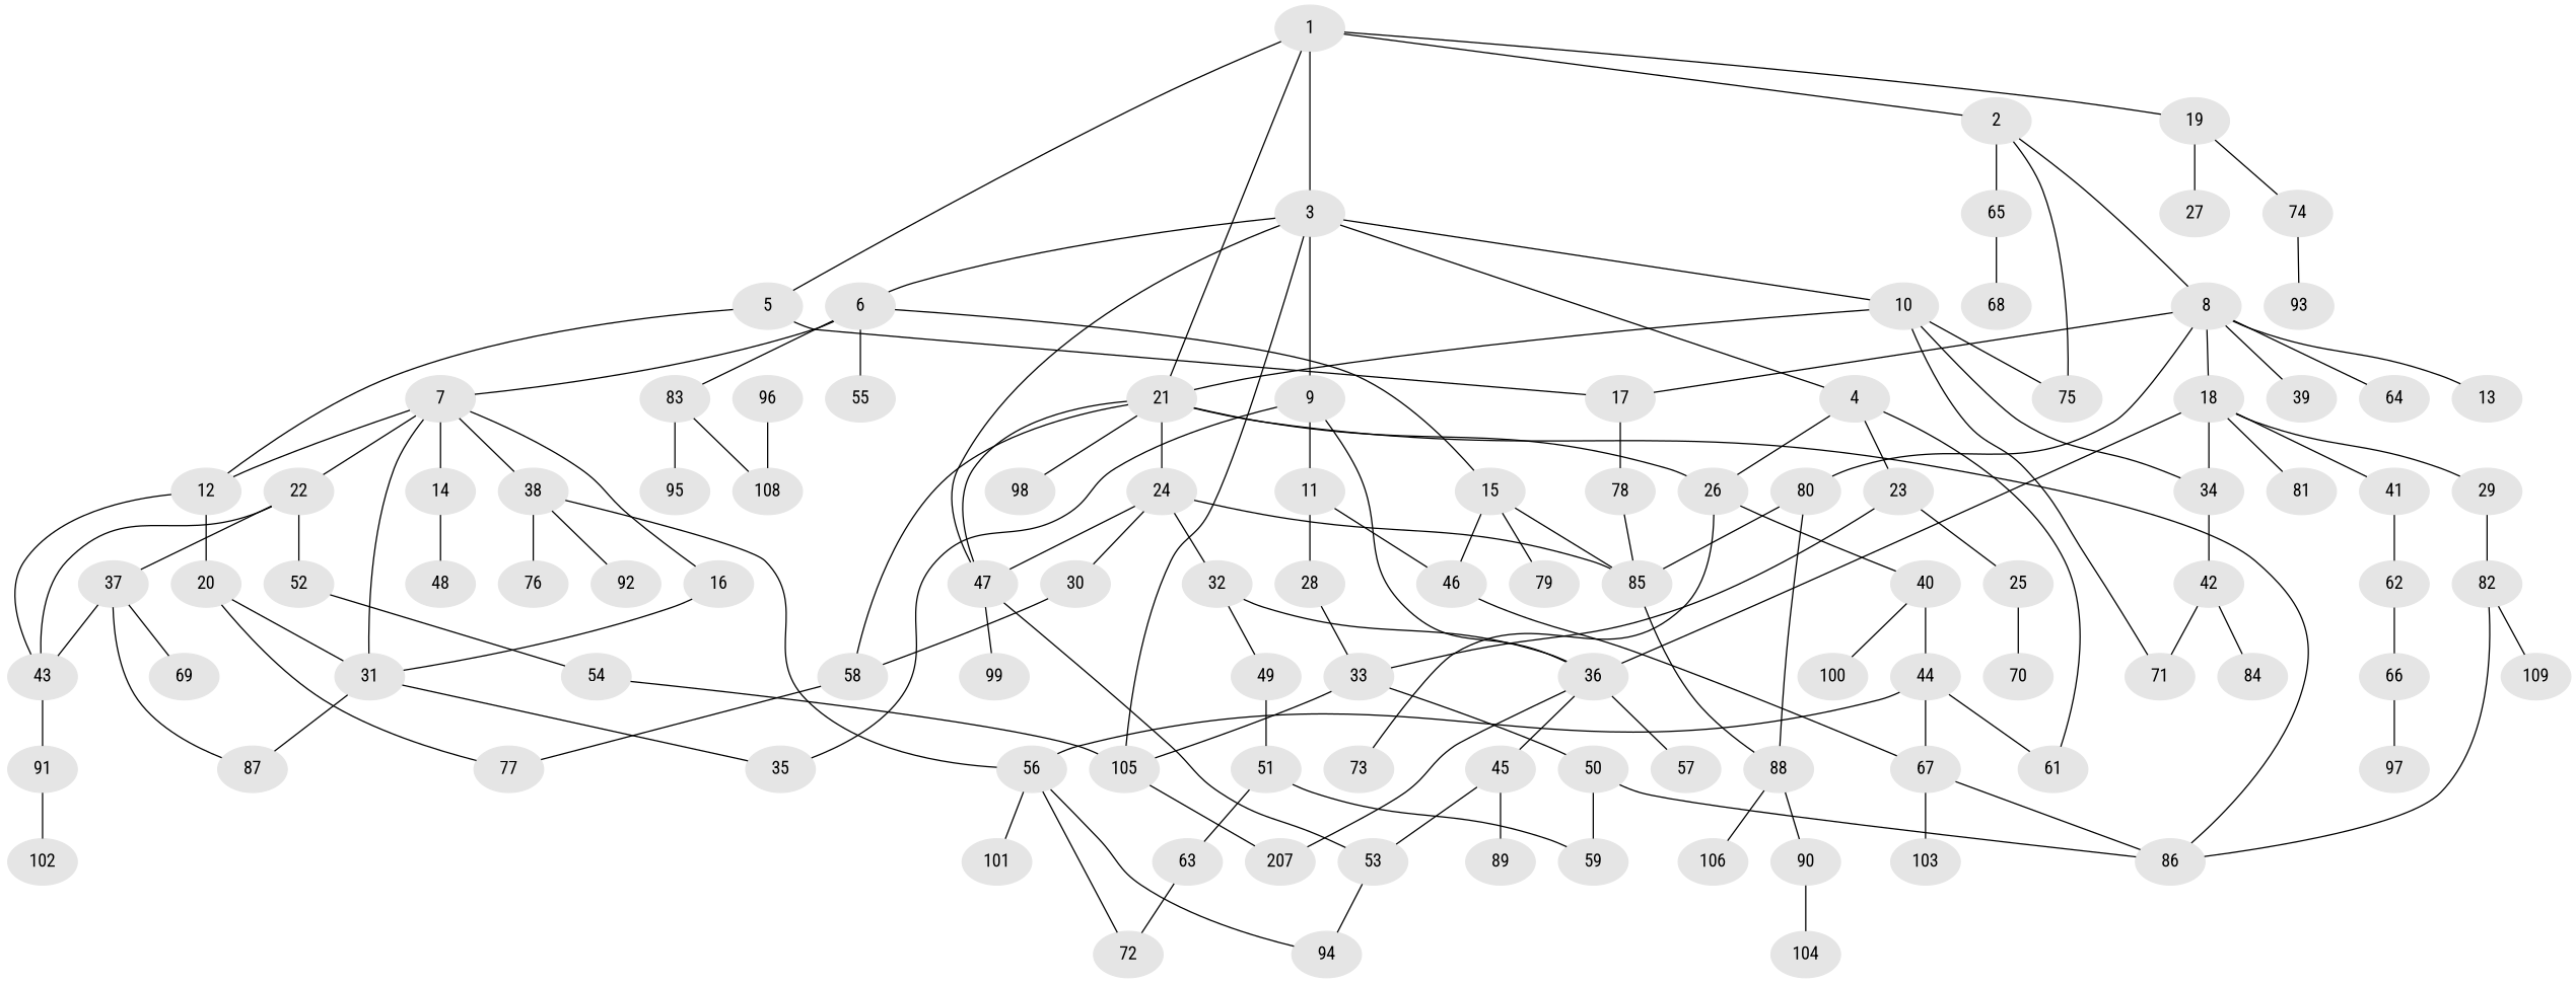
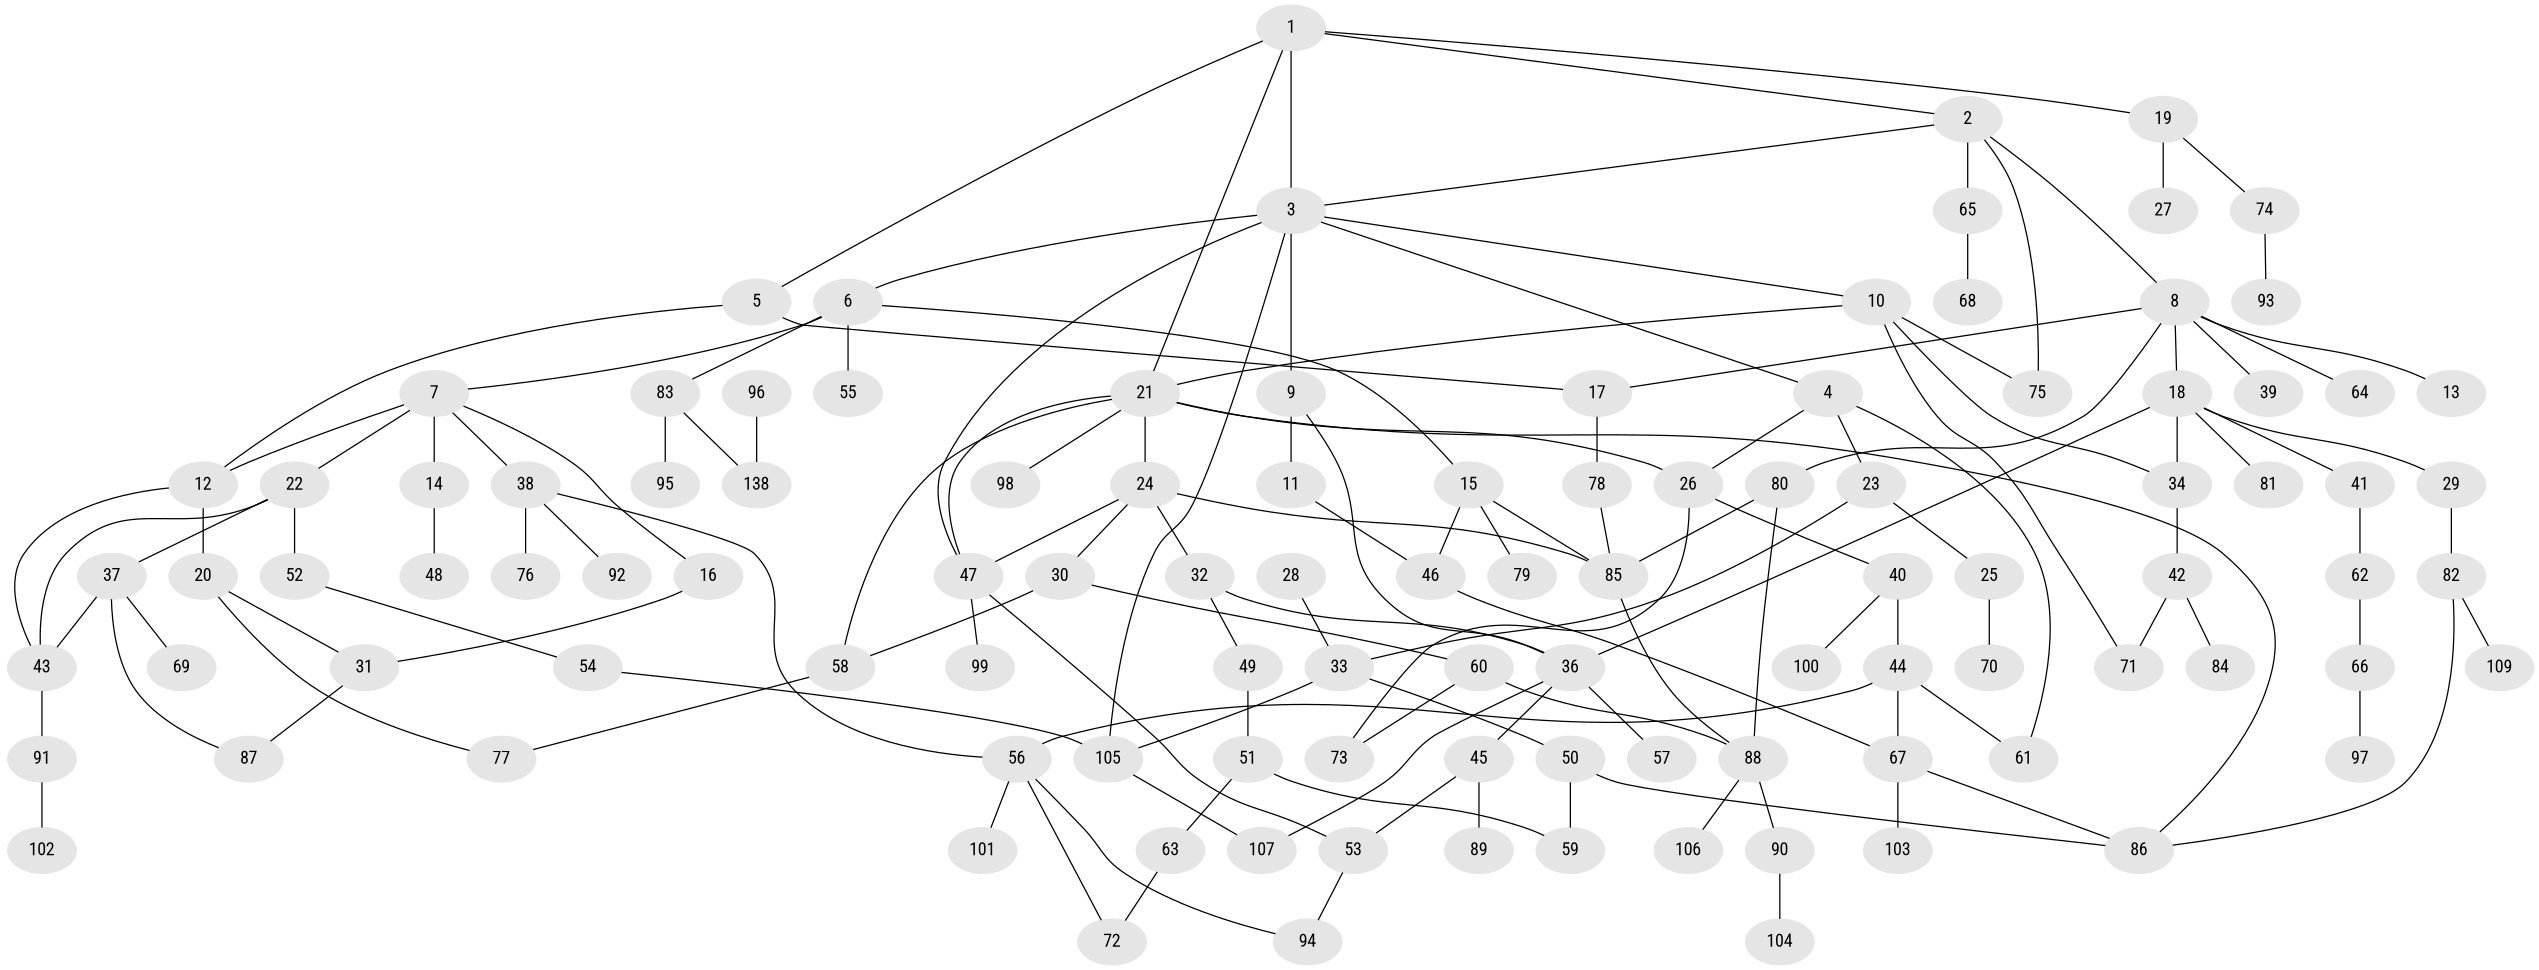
  graph {
    fontname="Roboto Condensed"
    node [color=gray90 fontname="Roboto Condensed" style=filled]
    edge [fontname="Roboto Condensed"]
    1
    2
    3
    5
    19
    21
    8
    65
    75
    4
    6
    9
    10
    47
    105
    12
    17
    27
    74
    26
    24
    58
    86
    98
    13
    18
    39
    64
    80
    68
    23
    61
    7
    15
    55
    83
    11
-   35
    36
    34
    71
    53
    99
-   107 [label=207]
+   107
    25
    33
    40
    73
    20
    43
    78
    14
    16
    22
    31
    38
    46
    79
    85
    95
-   108
+   108 [label=138]
    48
    37
    52
    87
    56
    76
    92
    29
    41
    81
    88
    28
    45
    57
    42
    67
    77
    91
    82
    62
    93
    30
    32
    69
    54
    70
    50
+   60
    49
    44
    100
    109
    51
    59
    84
    89
    94
    72
    101
    66
    102
    103
    96
    63
    90
    106
    97
    104
    1 -- 2
    1 -- 3
    1 -- 5
    1 -- 19
    1 -- 21
+   2 -- 3
    2 -- 8
    2 -- 65
    2 -- 75
    3 -- 4
    3 -- 6
    3 -- 9
    3 -- 10
    3 -- 47
    3 -- 105
    5 -- 12
    5 -- 17
    19 -- 27
    19 -- 74
    21 -- 47
    21 -- 26
    21 -- 24
    21 -- 58
    21 -- 86
    21 -- 98
    8 -- 17
    8 -- 13
    8 -- 18
    8 -- 39
    8 -- 64
    8 -- 80
    65 -- 68
    4 -- 26
    4 -- 23
    4 -- 61
    6 -- 7
    6 -- 15
    6 -- 55
    6 -- 83
    9 -- 11
-   9 -- 35
    9 -- 36
    10 -- 21
    10 -- 75
    10 -- 34
    10 -- 71
    47 -- 53
    47 -- 99
    105 -- 107
    12 -- 20
    12 -- 43
    17 -- 78
    74 -- 93
    26 -- 40
    26 -- 73
    24 -- 47
    24 -- 85
    24 -- 30
    24 -- 32
    58 -- 77
    18 -- 36
    18 -- 34
    18 -- 29
    18 -- 41
    18 -- 81
    80 -- 85
    80 -- 88
    23 -- 25
    23 -- 33
    7 -- 12
    7 -- 14
    7 -- 16
    7 -- 22
-   7 -- 31
    7 -- 38
    15 -- 46
    15 -- 79
    15 -- 85
    83 -- 95
    83 -- 108
    11 -- 46
-   11 -- 28
    36 -- 107
    36 -- 45
    36 -- 57
    34 -- 42
    53 -- 94
    25 -- 70
    33 -- 105
    33 -- 50
    40 -- 44
    40 -- 100
    20 -- 31
    20 -- 77
    43 -- 91
    78 -- 85
    14 -- 48
    16 -- 31
    22 -- 43
    22 -- 37
    22 -- 52
-   31 -- 35
    31 -- 87
    38 -- 56
    38 -- 76
    38 -- 92
    46 -- 67
    85 -- 88
    37 -- 43
    37 -- 87
    37 -- 69
    52 -- 54
    56 -- 94
    56 -- 72
    56 -- 101
    29 -- 82
    41 -- 62
    88 -- 90
    88 -- 106
    28 -- 33
    45 -- 53
    45 -- 89
    42 -- 71
    42 -- 84
    67 -- 86
    67 -- 103
    91 -- 102
    82 -- 86
    82 -- 109
    62 -- 66
    30 -- 58
+   30 -- 60
    32 -- 36
    32 -- 49
    54 -- 105
    50 -- 86
    50 -- 59
+   60 -- 73
+   60 -- 88
    49 -- 51
    44 -- 61
    44 -- 56
    44 -- 67
    51 -- 59
    51 -- 63
    66 -- 97
    96 -- 108
    63 -- 72
    90 -- 104
  }
